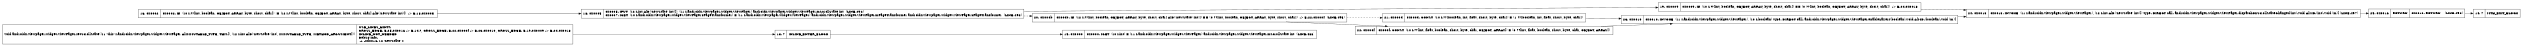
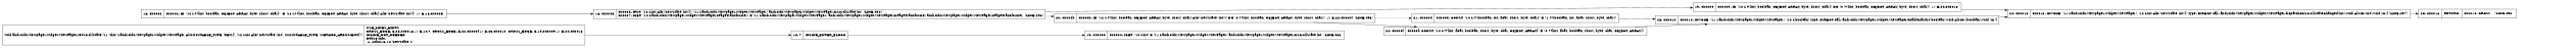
  digraph {
    rankdir=LR
    node [shape=record]
    n1 [label="{13\:\ ?|INLINE_ENTER_BLOCK\l}"]
    n2 [label="{15\:\ 0x0000|0x0000: IGET  (r0 I:int) = (r1 I:androidx.viewpager.widget.ViewPager) androidx.viewpager.widget.ViewPager.mScrollState int  (LINE:488)\l}"]
    n3 [label="{16\:\ 0x0002|0x0002: IF  (r0 I:??[int, boolean, OBJECT, ARRAY, byte, short, char]) != (r2 I:??[int, boolean, OBJECT, ARRAY, byte, short, char] A[D('newState' int)])  \-\> B:18:0x0005 \l}"]
    n4 [label="{18\:\ 0x0005|0x0005: IPUT  (r2 I:int A[D('newState' int)]), (r1 I:androidx.viewpager.widget.ViewPager) androidx.viewpager.widget.ViewPager.mScrollState int  (LINE:492)\l0x0007: IGET  (r0 I:androidx.viewpager.widget.ViewPager$PageTransformer) = (r1 I:androidx.viewpager.widget.ViewPager) androidx.viewpager.widget.ViewPager.mPageTransformer androidx.viewpager.widget.ViewPager$PageTransformer  (LINE:493)\l}"]
    n5 [label="{19\:\ 0x0009|0x0009: IF  (r0 I:??[int, boolean, OBJECT, ARRAY, byte, short, char]) == (0 ??[int, boolean, OBJECT, ARRAY, byte, short, char])  \-\> B:24:0x0013 \l}"]
    n6 [label="{20\:\ 0x000b|0x000b: IF  (r2 I:??[int, boolean, OBJECT, ARRAY, byte, short, char] A[D('newState' int)]) == (0 ??[int, boolean, OBJECT, ARRAY, byte, short, char])  \-\> B:22:0x000f  (LINE:495)\l}"]
-   n7 [label="{14\:\ ?|MTH_EXIT_BLOCK\l}"]
    n8 [label="{24\:\ 0x0013|0x0013: INVOKE  (r1 I:androidx.viewpager.widget.ViewPager), (r2 I:int A[D('newState' int)]) type: DIRECT call: androidx.viewpager.widget.ViewPager.dispatchOnScrollStateChanged(int):void A[MD:(int):void (m)] (LINE:497)\l}"]
    n9 [label="{21\:\ 0x000d|0x000d: CONST  (r0 I:??[boolean, int, float, short, byte, char]) = (1 ??[boolean, int, float, short, byte, char]) \l}"]
    n10 [label="{22\:\ 0x000f|0x000f: CONST  (r0 I:??[int, float, boolean, short, byte, char, OBJECT, ARRAY]) = (0 ??[int, float, boolean, short, byte, char, OBJECT, ARRAY]) \l}"]
-   n11 [label="{25\:\ 0x0016|RETURN\l|0x0016: RETURN    (LINE:498)\l}"]
+   n11 [label="{25\:\ 0x0016|RETURN\l|0x0016: CROSS    (LINE:498)\l}"]
    n12 [label="{23\:\ 0x0010|0x0010: INVOKE  (r1 I:androidx.viewpager.widget.ViewPager), (r0 I:boolean) type: DIRECT call: androidx.viewpager.widget.ViewPager.enableLayers(boolean):void A[MD:(boolean):void (m)]\l}"]
    n13 [label="{void androidx.viewpager.widget.ViewPager.setScrollState((r1 'this' I:androidx.viewpager.widget.ViewPager A[IMMUTABLE_TYPE, THIS]), (r2 I:int A[D('newState' int), IMMUTABLE_TYPE, METHOD_ARGUMENT]))  | USE_LINES_HINTS\lCROSS_EDGE: B:25:0x0016 \-\> B:14:?, CROSS_EDGE: B:22:0x000f \-\> B:23:0x0010, CROSS_EDGE: B:19:0x0009 \-\> B:24:0x0013\lINLINE_NOT_NEEDED\lDebug Info:\l  \-1 \-0x0016: r2 'newState' I\l}"]
    n1 -> n2
    n3 -> n4
    n4 -> n5
    n4 -> n6 [style=dashed]
    n5 -> n8
    n6 -> n9 [style=dashed]
    n6 -> n10
    n8 -> n11
    n9 -> n12
    n10 -> n12
-   n11 -> n7
    n12 -> n8
    n13 -> n1
  }
